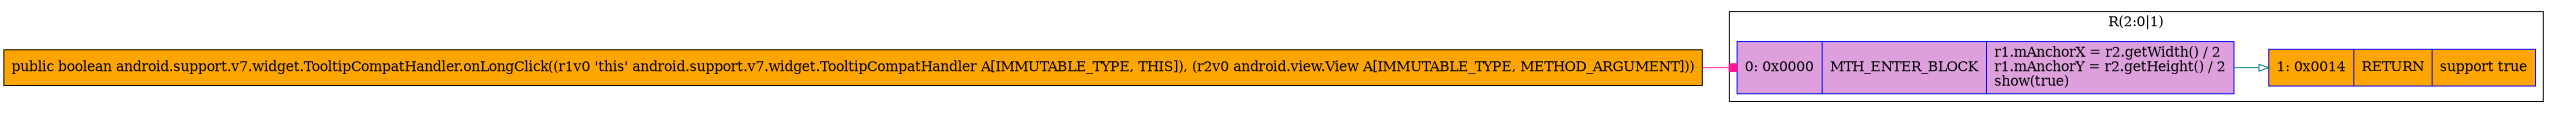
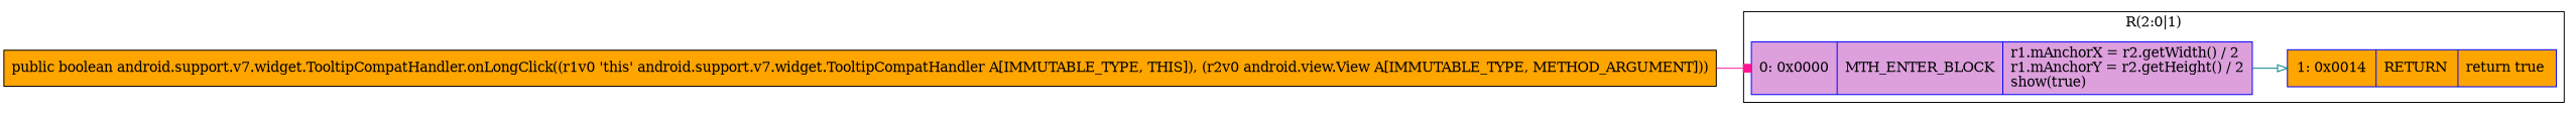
  digraph {
    rankdir=LR
    node [color=blue shape=record style=filled fillcolor=orange]
    n1 [label="{0\:\ 0x0000|MTH_ENTER_BLOCK\l|r1.mAnchorX = r2.getWidth() \/ 2\lr1.mAnchorY = r2.getHeight() \/ 2\lshow(true)\l}" fillcolor=plum]
-   n2 [label="{1\:\ 0x0014|RETURN\l|support true\l}"]
+   n2 [label="{1\:\ 0x0014|RETURN\l|return true\l}"]
    n3 [label="{public boolean android.support.v7.widget.TooltipCompatHandler.onLongClick((r1v0 'this' android.support.v7.widget.TooltipCompatHandler A[IMMUTABLE_TYPE, THIS]), (r2v0 android.view.View A[IMMUTABLE_TYPE, METHOD_ARGUMENT])) }" color=""]
    subgraph cluster_1 {
      label="R(2:0|1)"
      n1
      n2
    }
    n1 -> n2 [color=teal arrowhead=onormal]
    n3 -> n1 [color=deeppink arrowhead=box]
  }
